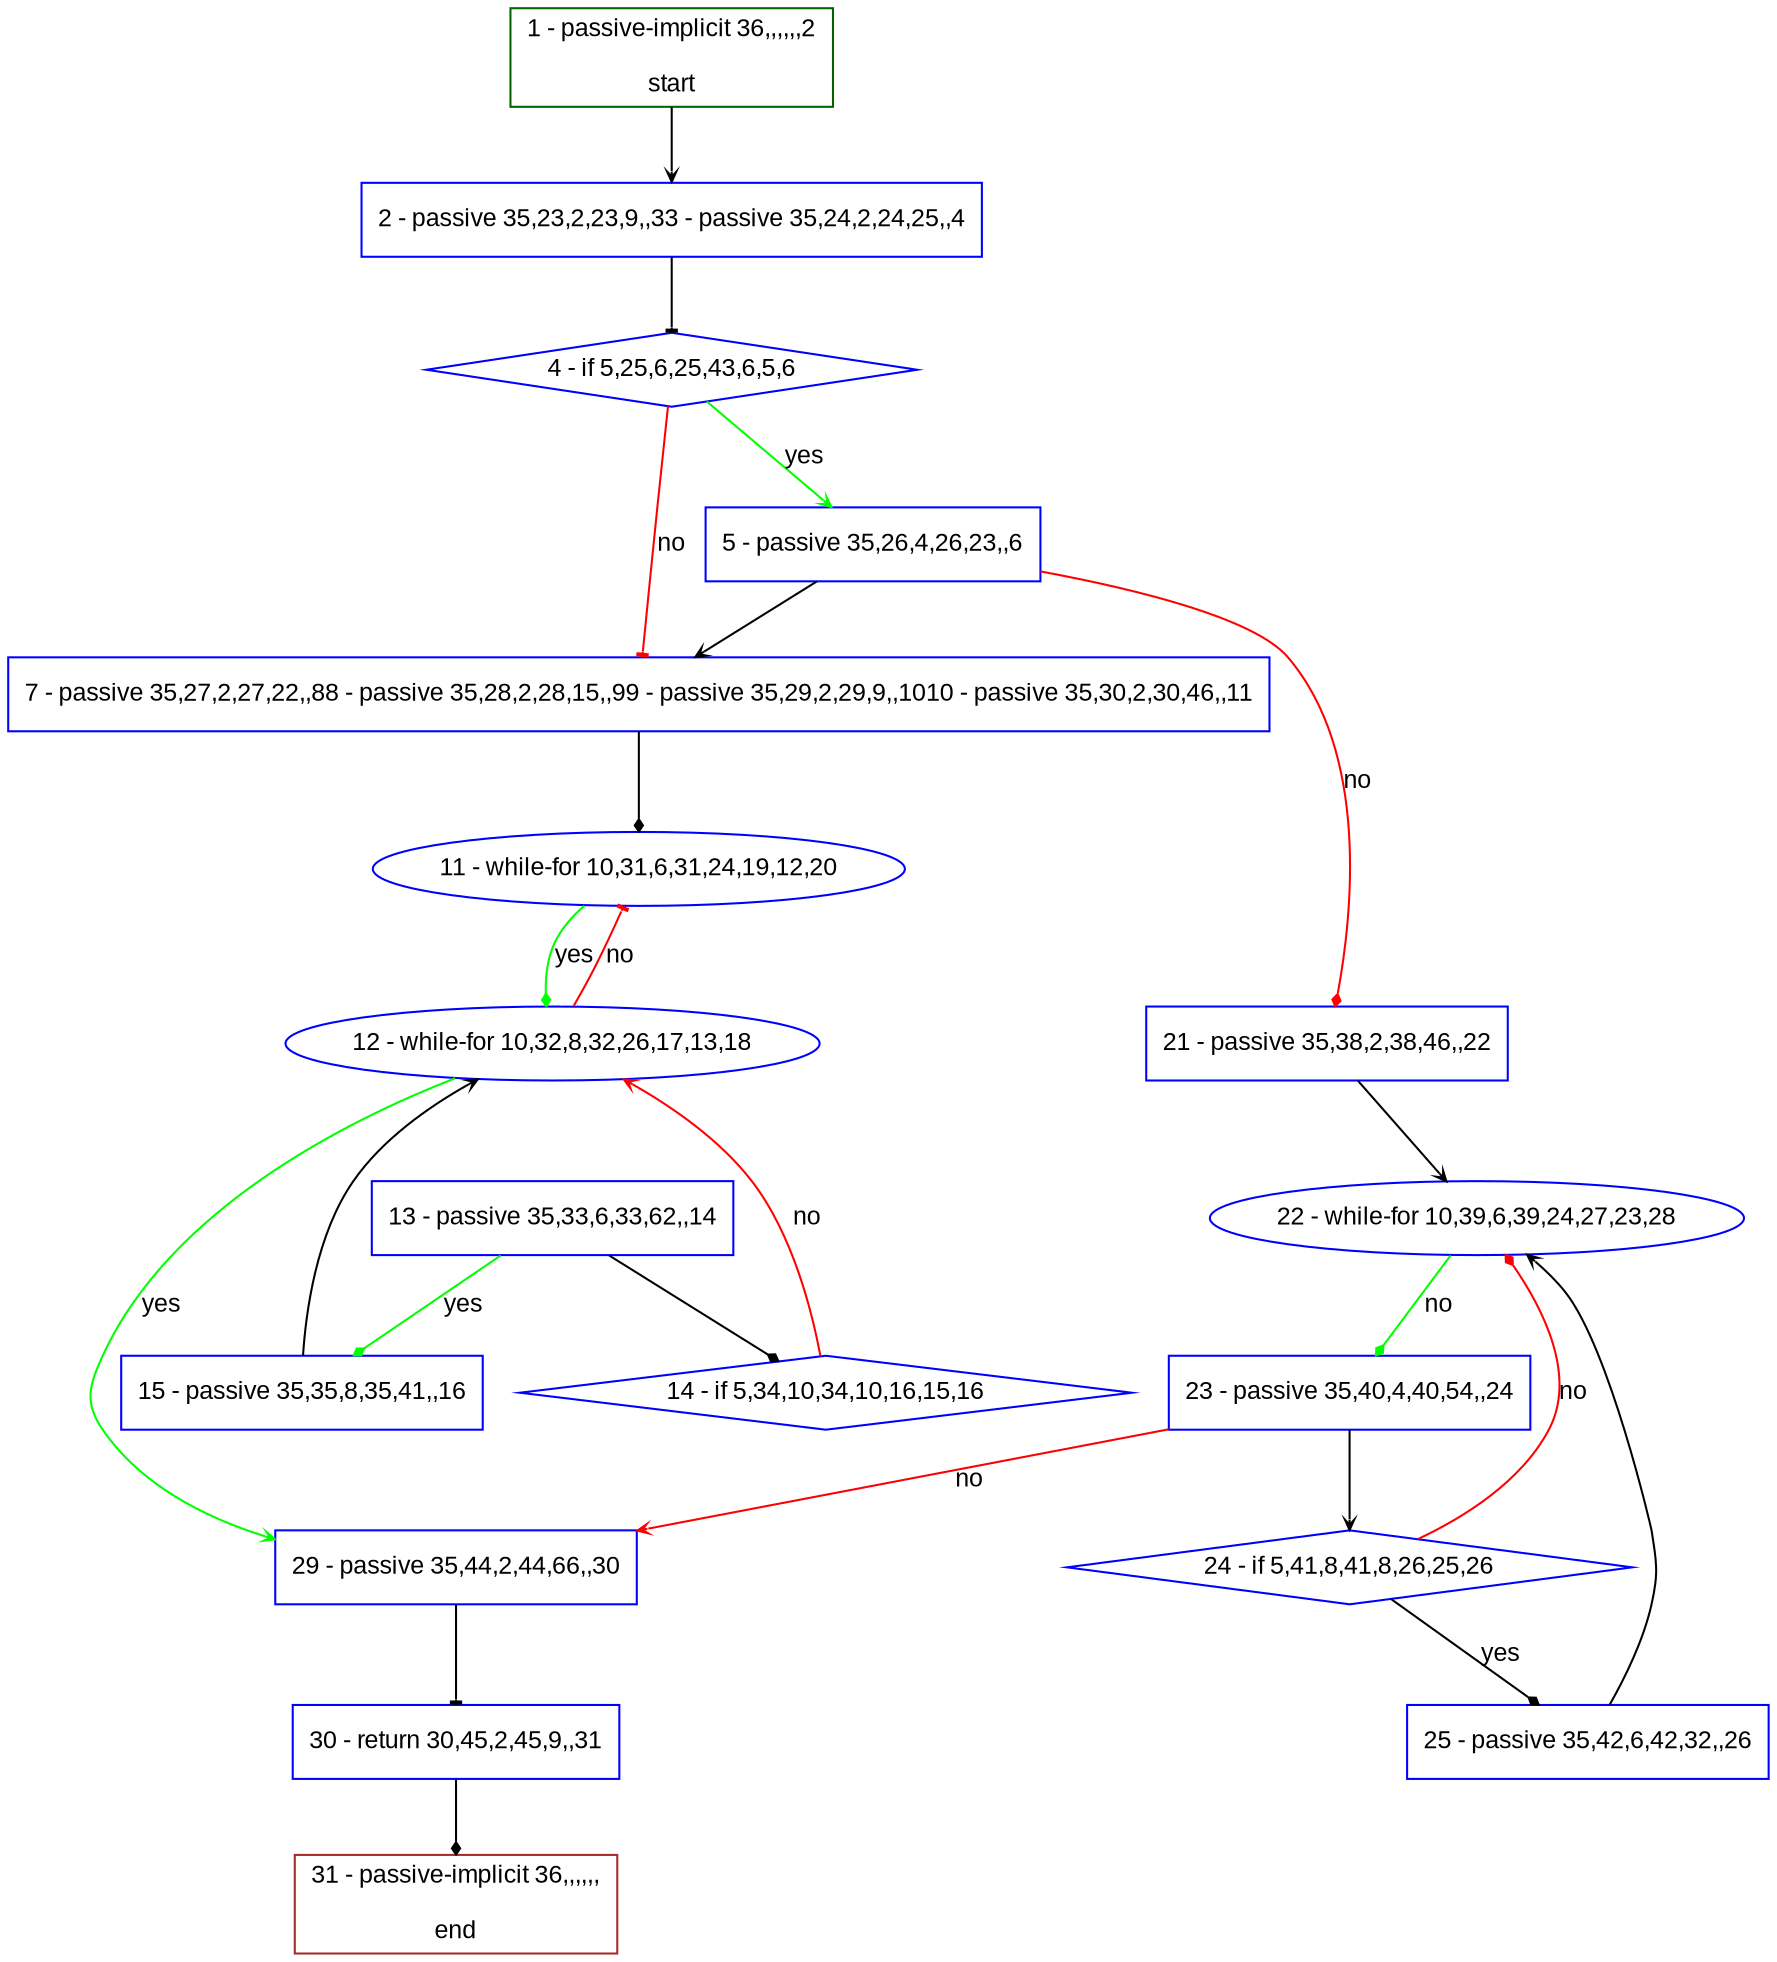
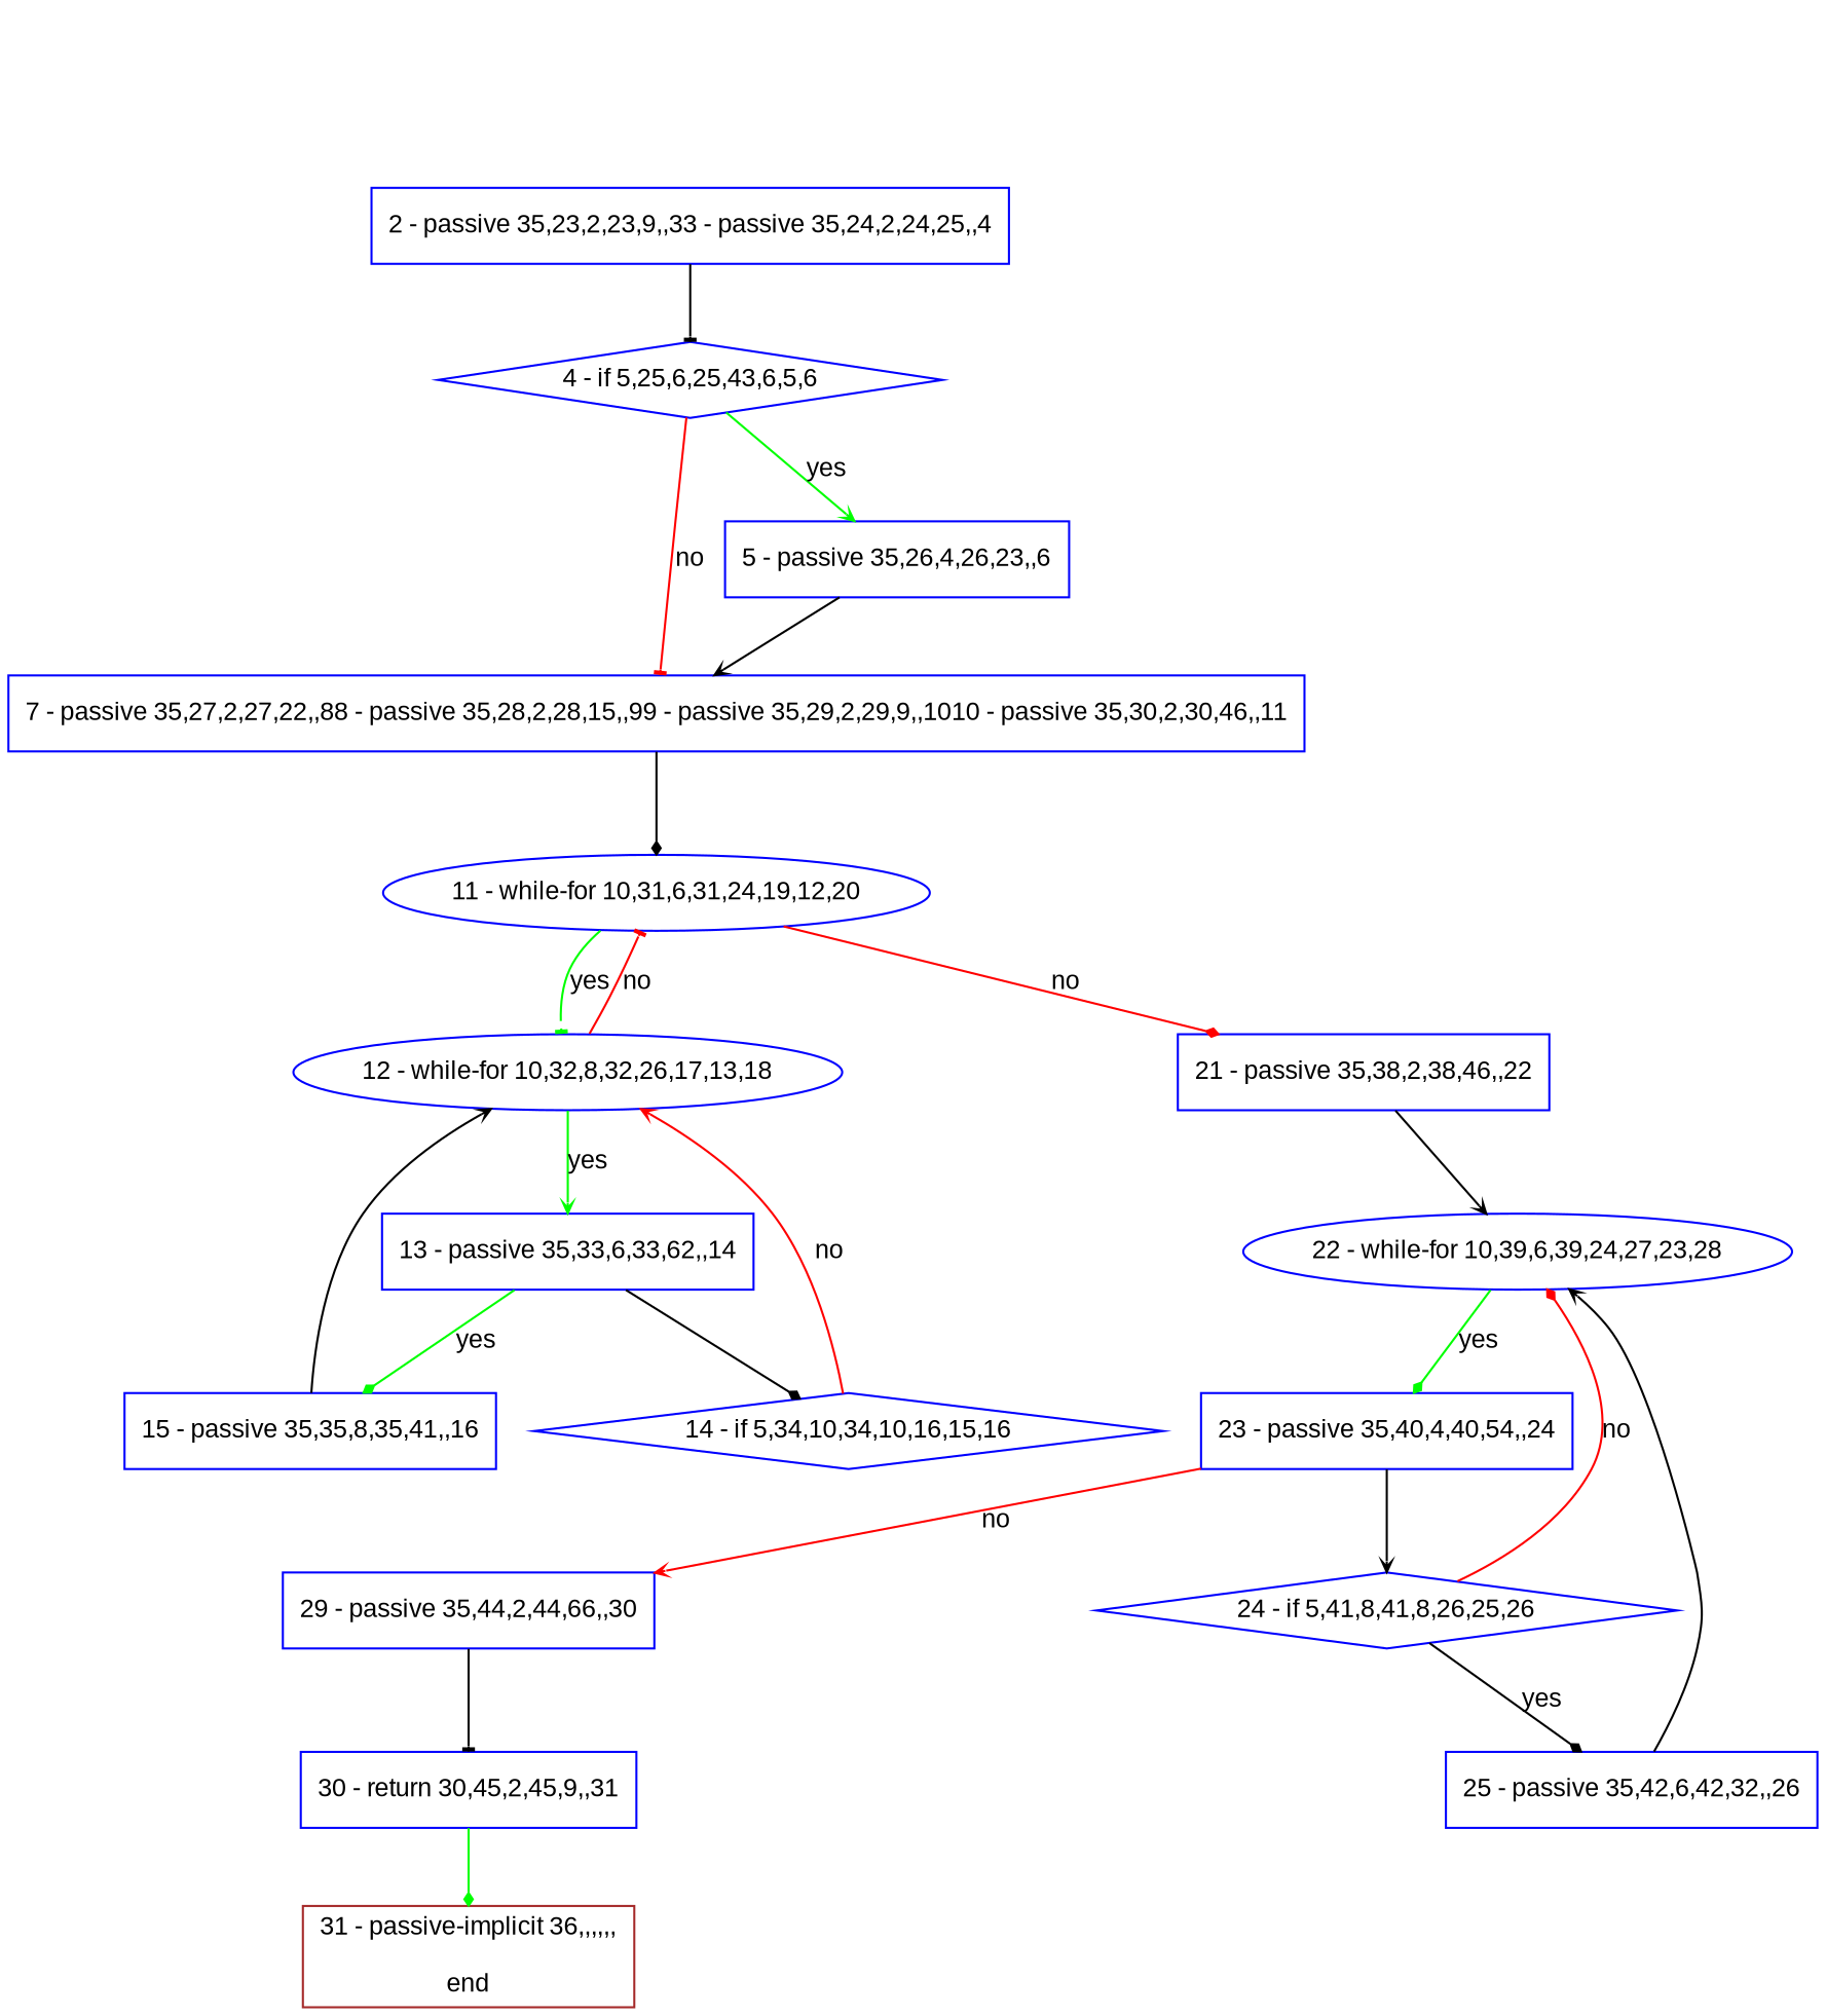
  digraph {
    bgcolor=white
    compound=true
    fillcolor="#FFFFCC"
    fontname=Arial
    fontsize=12
    pack=true
    packmode=clust
    style="rounded,filled"
    node [color="#0000ff" compound=true fillcolor="#ffffff" fixedsize=false fontname=Arial fontsize=12 node_initialized=no shape=box style=filled]
    edge [arrowhead=vee arrowsize=0.5 arrowtail=none color="#000000" compound=true dir=forward fontcolor=black fontname=Arial fontsize=12]
    n1 [label="2 - passive 35,23,2,23,9,,33 - passive 35,24,2,24,25,,4"]
    n2 [label="4 - if 5,25,6,25,43,6,5,6" shape=diamond]
    n3 [label="5 - passive 35,26,4,26,23,,6"]
    n4 [label="7 - passive 35,27,2,27,22,,88 - passive 35,28,2,28,15,,99 - passive 35,29,2,29,9,,1010 - passive 35,30,2,30,46,,11"]
-   n5 [color="#006400" label="1 - passive-implicit 36,,,,,,2\n\nstart"]
    n6 [label="11 - while-for 10,31,6,31,24,19,12,20" shape=oval]
    n7 [label="12 - while-for 10,32,8,32,26,17,13,18" shape=oval]
    n8 [label="21 - passive 35,38,2,38,46,,22"]
    n9 [label="13 - passive 35,33,6,33,62,,14"]
    n10 [label="22 - while-for 10,39,6,39,24,27,23,28" shape=oval]
    n11 [label="14 - if 5,34,10,34,10,16,15,16" shape=diamond]
    n12 [label="15 - passive 35,35,8,35,41,,16"]
    n13 [label="23 - passive 35,40,4,40,54,,24"]
    n14 [label="29 - passive 35,44,2,44,66,,30"]
    n15 [label="24 - if 5,41,8,41,8,26,25,26" shape=diamond]
    n16 [label="30 - return 30,45,2,45,9,,31"]
    n17 [label="25 - passive 35,42,6,42,32,,26"]
    n18 [color="#a52a2a" label="31 - passive-implicit 36,,,,,,\n\nend"]
    n1 -> n2 [arrowhead=tee]
    n2 -> n3 [color="#00ff00" label=yes]
    n2 -> n4 [arrowhead=tee color="#ff0000" label=no]
    n3 -> n4
    n4 -> n6 [arrowhead=diamond]
-   n5 -> n1
-   n6 -> n7 [arrowhead=diamond color="#00ff00" label=yes]
-   n3 -> n8 [arrowhead=diamond color="#ff0000" label=no]
+   n6 -> n7 [arrowhead=tee color="#00ff00" label=yes]
+   n6 -> n8 [arrowhead=diamond color="#ff0000" label=no]
    n7 -> n6 [arrowhead=tee color="#ff0000" label=no]
-   n7 -> n14 [color="#00ff00" label=yes]
+   n7 -> n9 [color="#00ff00" label=yes]
    n8 -> n10
    n9 -> n11 [arrowhead=diamond]
    n9 -> n12 [arrowhead=diamond color="#00ff00" label=yes]
-   n10 -> n13 [arrowhead=diamond color="#00ff00" label=no]
+   n10 -> n13 [arrowhead=diamond color="#00ff00" label=yes]
    n11 -> n7 [color="#ff0000" label=no]
    n12 -> n7
    n13 -> n14 [color="#ff0000" label=no]
    n13 -> n15
    n14 -> n16 [arrowhead=tee]
    n15 -> n10 [arrowhead=diamond color="#ff0000" label=no]
    n15 -> n17 [arrowhead=diamond label=yes]
-   n16 -> n18 [arrowhead=diamond]
+   n16 -> n18 [arrowhead=diamond color="#00ff00"]
    n17 -> n10
  }
